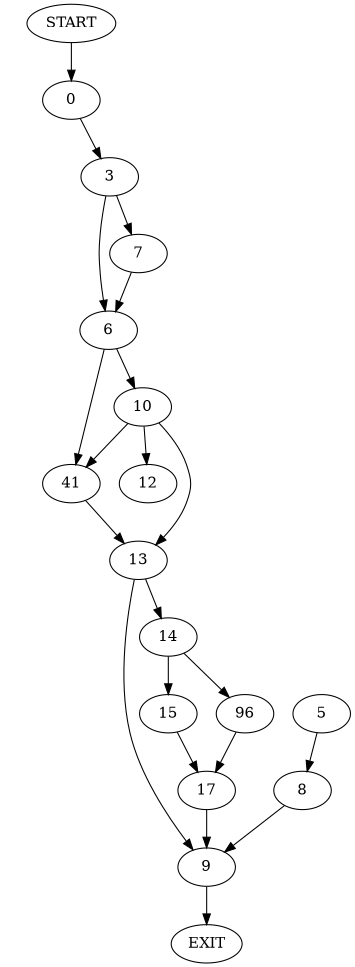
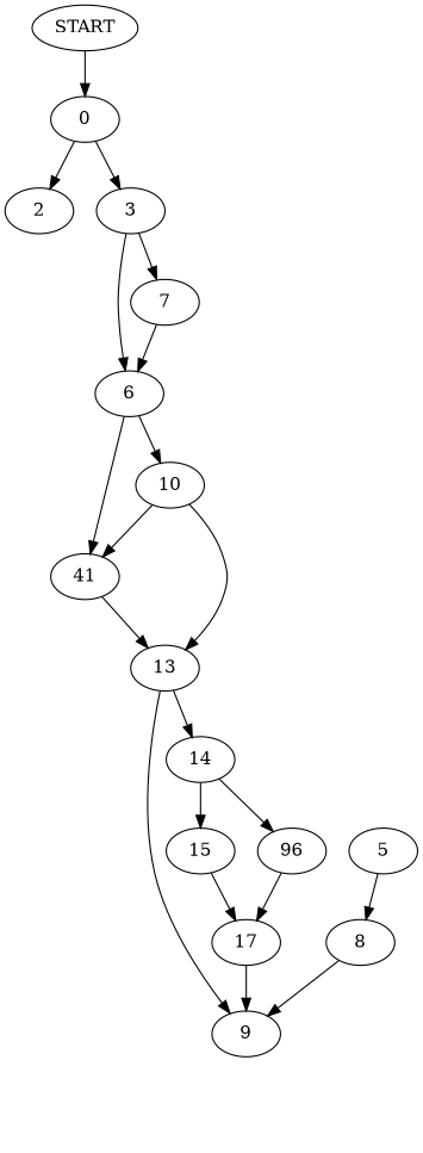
  digraph {
    n1 [label=START]
    n2 [label=0]
+   2
    3
-   n5 [label=EXIT]
    6
    7
    5
    8
    10
    n11 [label=41]
    9
-   12
    13
    14
    15
    n17 [label=96]
    17
    n1 -> n2
+   n2 -> 2
    n2 -> 3
    3 -> 6
    3 -> 7
    6 -> 10
    6 -> n11
    7 -> 6
    5 -> 8
    8 -> 9
    10 -> n11
-   10 -> 12
    10 -> 13
    n11 -> 13
-   9 -> n5
    13 -> 9
    13 -> 14
    14 -> 15
    14 -> n17
    15 -> 17
    n17 -> 17
    17 -> 9
  }
